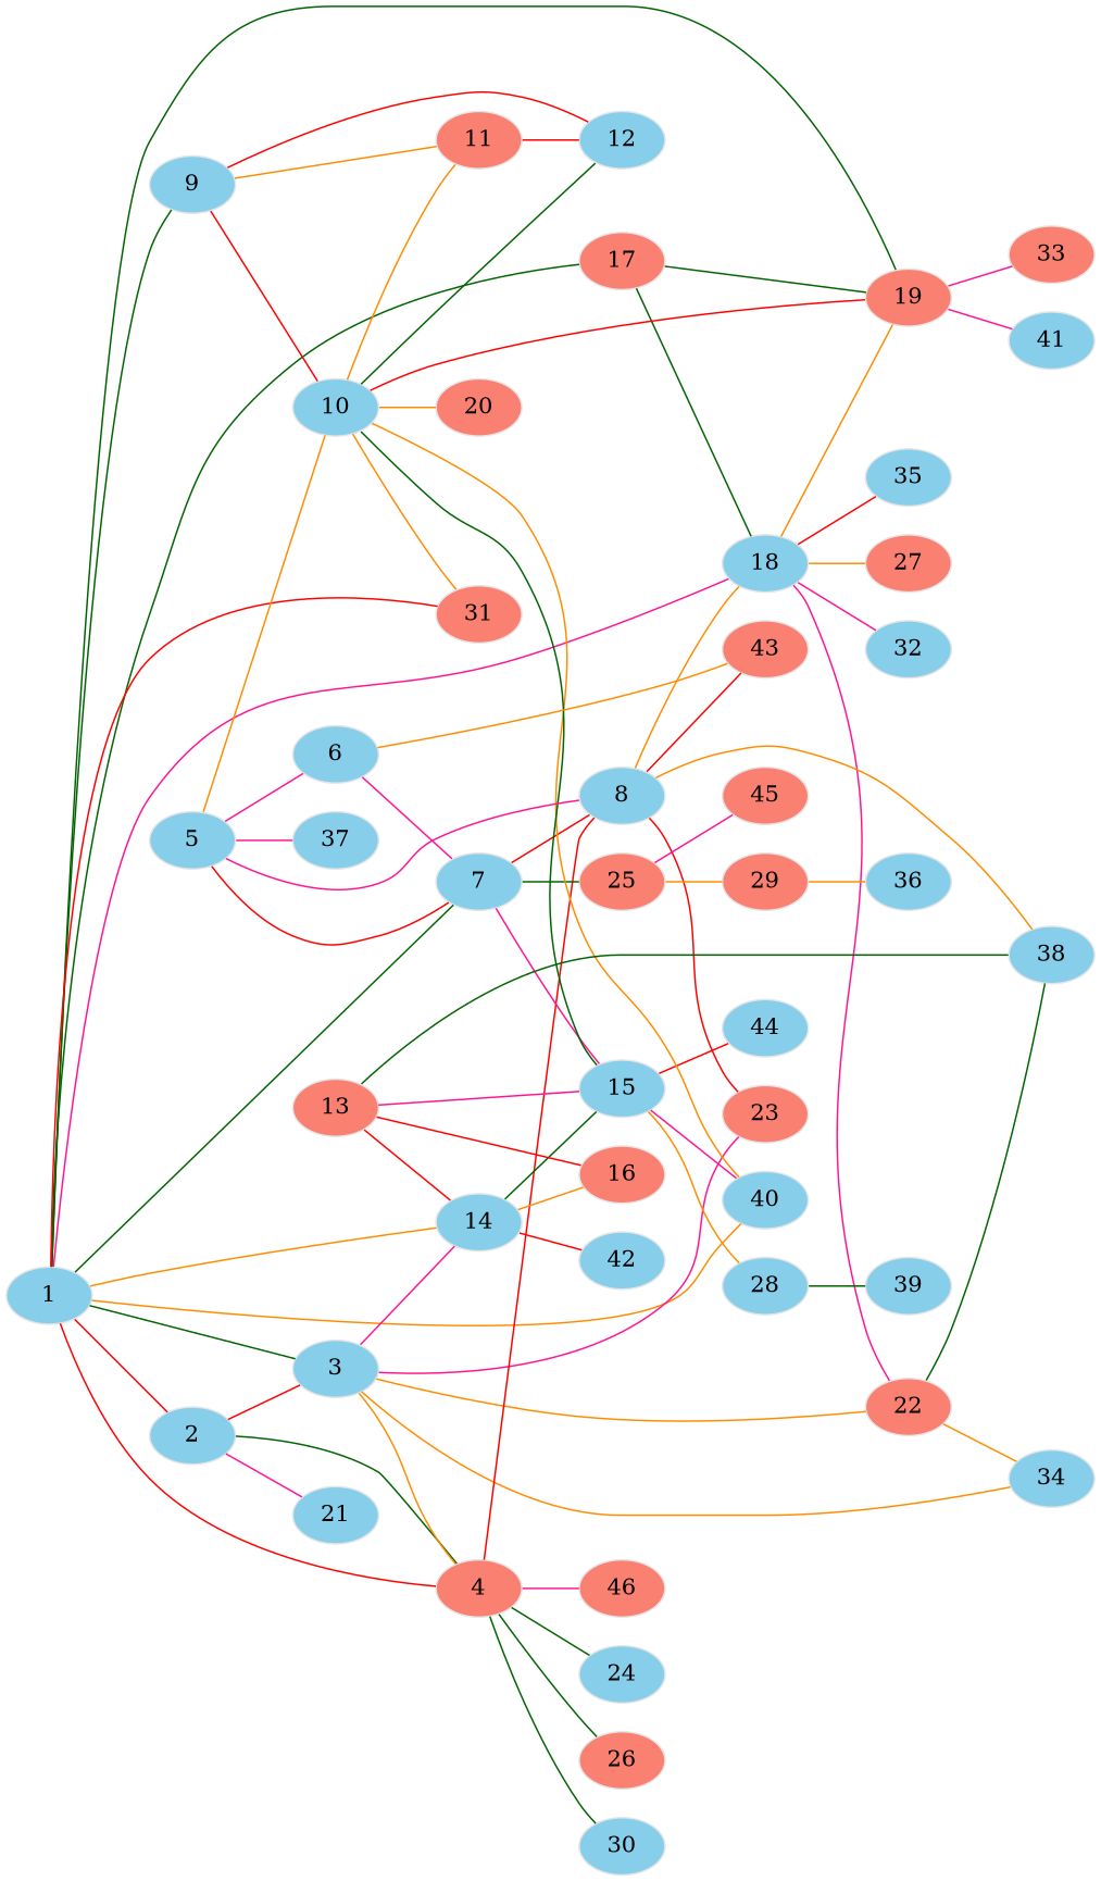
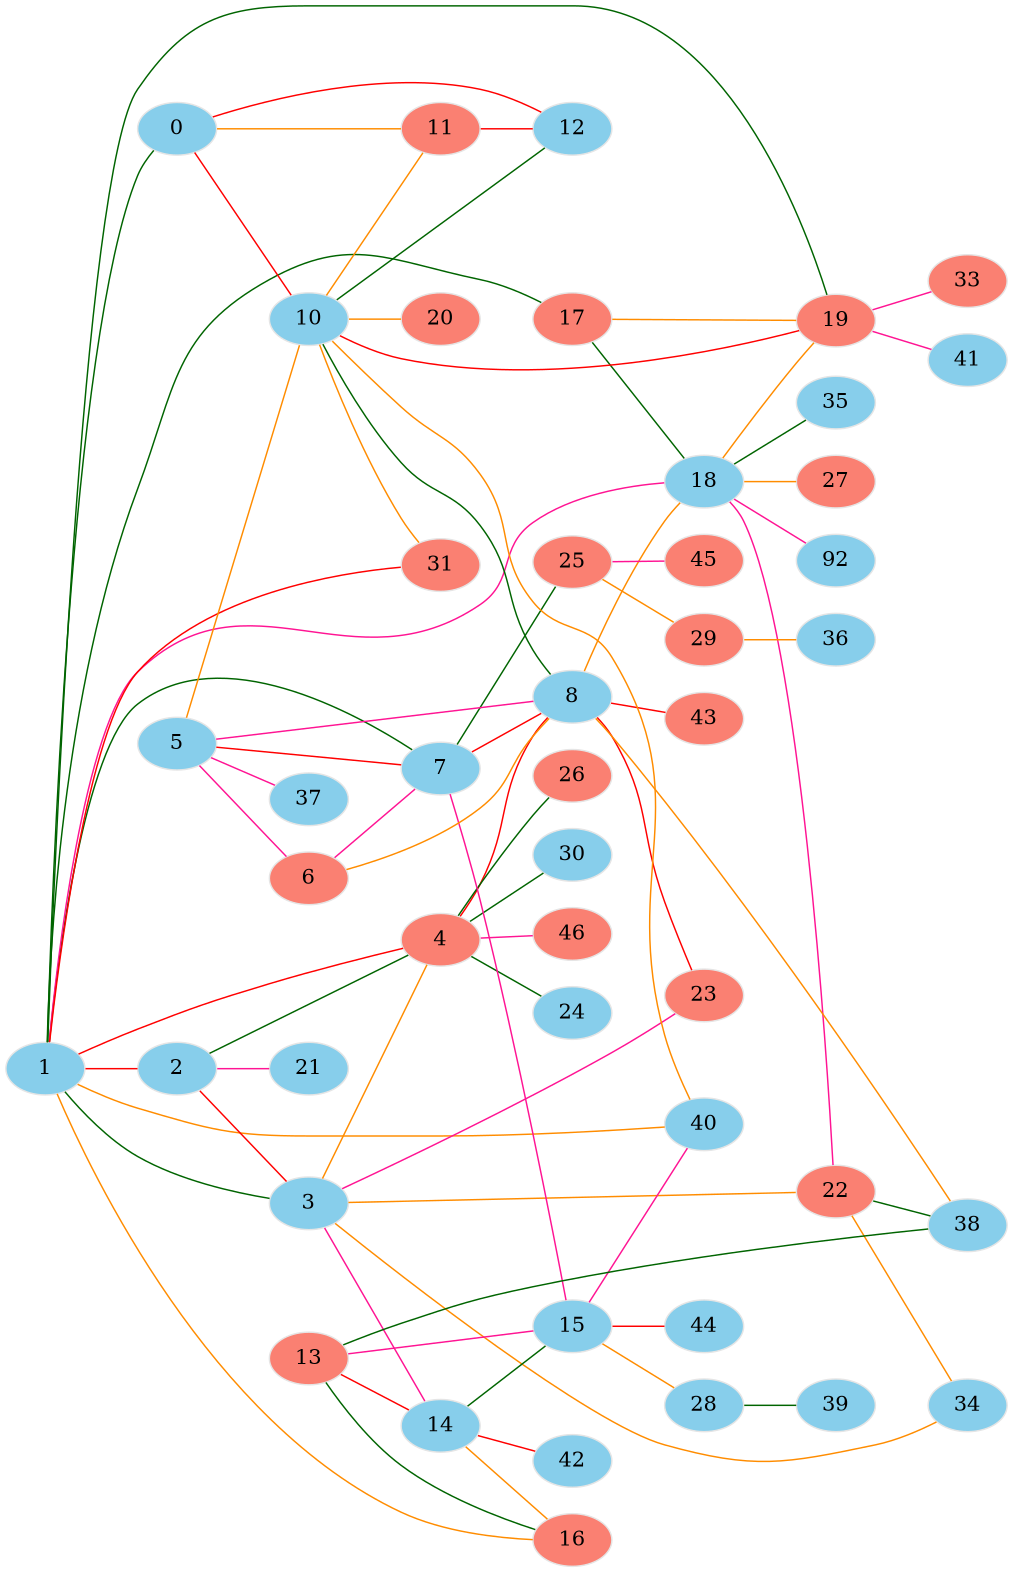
  graph {
    rankdir=LR
    node [color=gray90 fillcolor=skyblue style=filled]
    edge [color=darkorange weight=1.0]
    1
    2
    3
    4 [fillcolor=salmon]
    7
-   9
+   9 [label=0]
    16 [fillcolor=salmon]
    17 [fillcolor=salmon]
    18
    19 [fillcolor=salmon]
    31 [fillcolor=salmon]
    40
    21
    14
    22 [fillcolor=salmon]
    23 [fillcolor=salmon]
    34
    8
    24
    26 [fillcolor=salmon]
    30
    46 [fillcolor=salmon]
    15
    25 [fillcolor=salmon]
    10
    11 [fillcolor=salmon]
    12
    27 [fillcolor=salmon]
-   32
+   32 [label=92]
    35
    33 [fillcolor=salmon]
    41
    42
    38
    43 [fillcolor=salmon]
    5
-   6
+   6 [fillcolor=salmon]
    37
    20 [fillcolor=salmon]
    28
    44
    29 [fillcolor=salmon]
    45 [fillcolor=salmon]
    13 [fillcolor=salmon]
    39
    36
    1 -- 2 [color=red]
    1 -- 3 [color=darkgreen weight=4.0]
    1 -- 4 [color=red]
    1 -- 7 [color=darkgreen]
    1 -- 9 [color=darkgreen]
-   1 -- 14
+   1 -- 16
    1 -- 17 [color=darkgreen]
    1 -- 18 [color=deeppink]
    1 -- 19 [color=darkgreen]
    1 -- 31 [color=red]
    1 -- 40 [weight=2.0]
    2 -- 3 [color=red]
    2 -- 4 [color=darkgreen]
    2 -- 21 [color=deeppink]
    3 -- 4
    3 -- 14 [color=deeppink weight=2.0]
    3 -- 22
    3 -- 23 [color=deeppink]
    3 -- 34
    4 -- 8 [color=red]
    4 -- 24 [color=darkgreen]
    4 -- 26 [color=darkgreen]
    4 -- 30 [color=darkgreen]
    4 -- 46 [color=deeppink]
    7 -- 8 [color=red]
    7 -- 15 [color=deeppink]
    7 -- 25 [color=darkgreen]
    9 -- 10 [color=red]
    9 -- 11
    9 -- 12 [color=red]
    17 -- 18 [color=darkgreen]
-   17 -- 19 [color=darkgreen]
+   17 -- 19
    18 -- 19
    18 -- 22 [color=deeppink]
    18 -- 27 [weight=4.0]
    18 -- 32 [color=deeppink]
-   18 -- 35 [color=red]
+   18 -- 35 [color=darkgreen]
    19 -- 33 [color=deeppink]
    19 -- 41 [color=deeppink]
    14 -- 16
    14 -- 15 [color=darkgreen]
    14 -- 42 [color=red]
    22 -- 34
    22 -- 38 [color=darkgreen]
    8 -- 18
    8 -- 23 [color=red]
    8 -- 38
    8 -- 43 [color=red]
    15 -- 40 [color=deeppink]
    15 -- 28 [weight=2.0]
    15 -- 44 [color=red]
    25 -- 29
    25 -- 45 [color=deeppink]
    10 -- 19 [color=red]
    10 -- 31
    10 -- 40
-   10 -- 15 [color=darkgreen]
+   10 -- 8 [color=darkgreen]
    10 -- 11
    10 -- 12 [color=darkgreen]
    10 -- 20 [weight=3.0]
    11 -- 12 [color=red weight=3.0]
    5 -- 7 [color=red]
    5 -- 8 [color=deeppink]
    5 -- 10
    5 -- 6 [color=deeppink]
    5 -- 37 [color=deeppink]
    6 -- 7 [color=deeppink weight=3.0]
-   6 -- 43
+   6 -- 8
    28 -- 39 [color=darkgreen]
    29 -- 36
-   13 -- 16 [color=red]
+   13 -- 16 [color=darkgreen]
    13 -- 14 [color=red]
    13 -- 15 [color=deeppink]
    13 -- 38 [color=darkgreen weight=2.0]
  }
